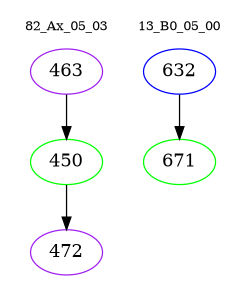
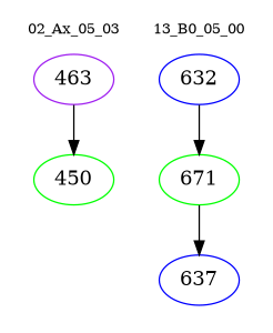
  digraph {
    node [color=purple]
    edge [color=black]
    n1 [label=463]
    n2 [color=green label=450]
-   n3 [label=472]
    n4 [color=blue label=632]
    n5 [color=green label=671]
+   n6 [color=blue label=637]
    subgraph cluster_1 {
      color=white
      fontsize=10
-     label="82_Ax_05_03"
+     label="02_Ax_05_03"
      n1
      n2
-     n3
    }
    subgraph cluster_2 {
      color=white
      fontsize=10
      label="13_B0_05_00"
      n4
      n5
+     n6
    }
    n1 -> n2
-   n2 -> n3
    n4 -> n5
+   n5 -> n6
  }
